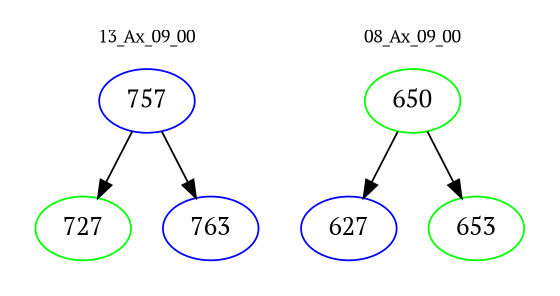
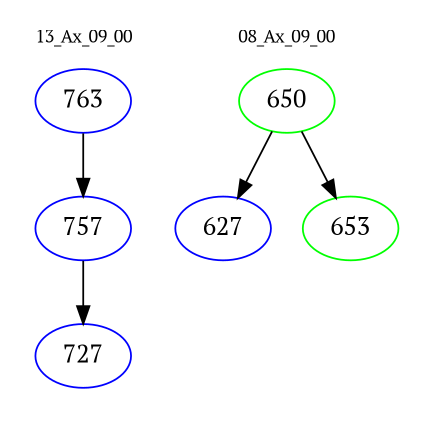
  digraph {
    fontname="PT Serif"
    node [color=blue fontname="PT Serif"]
    edge [color=black fontname="PT Serif"]
    n1 [label=757]
-   n2 [color=green label=727]
+   n2 [label=727]
    n3 [label=763]
    n4 [color=green label=650]
    n5 [label=627]
    n6 [color=green label=653]
    subgraph cluster_1 {
      color=white
      fontsize=10
      label="13_Ax_09_00"
      n1
      n2
      n3
    }
    subgraph cluster_2 {
      color=white
      fontsize=10
      label="08_Ax_09_00"
      n4
      n5
      n6
    }
    n1 -> n2
-   n1 -> n3
+   n3 -> n1
    n4 -> n5
    n4 -> n6
  }
